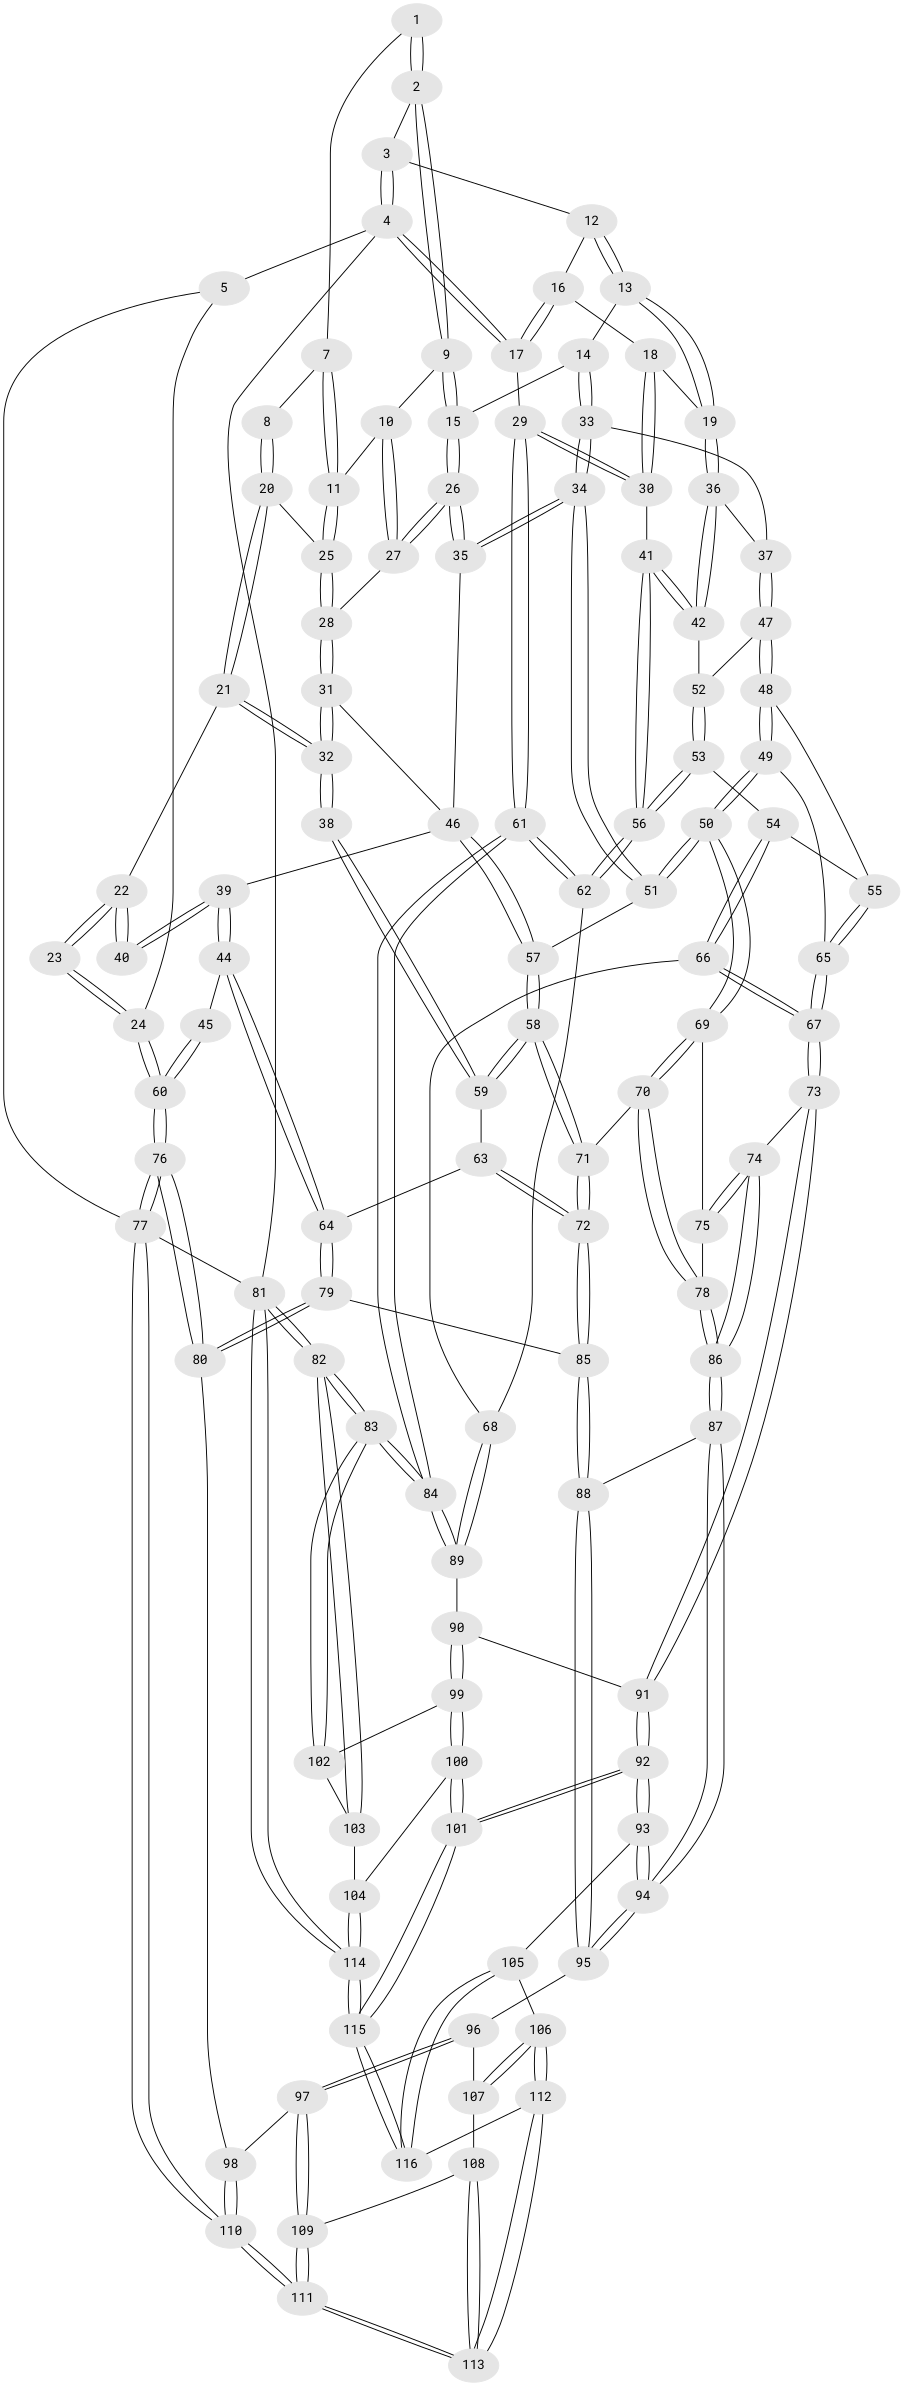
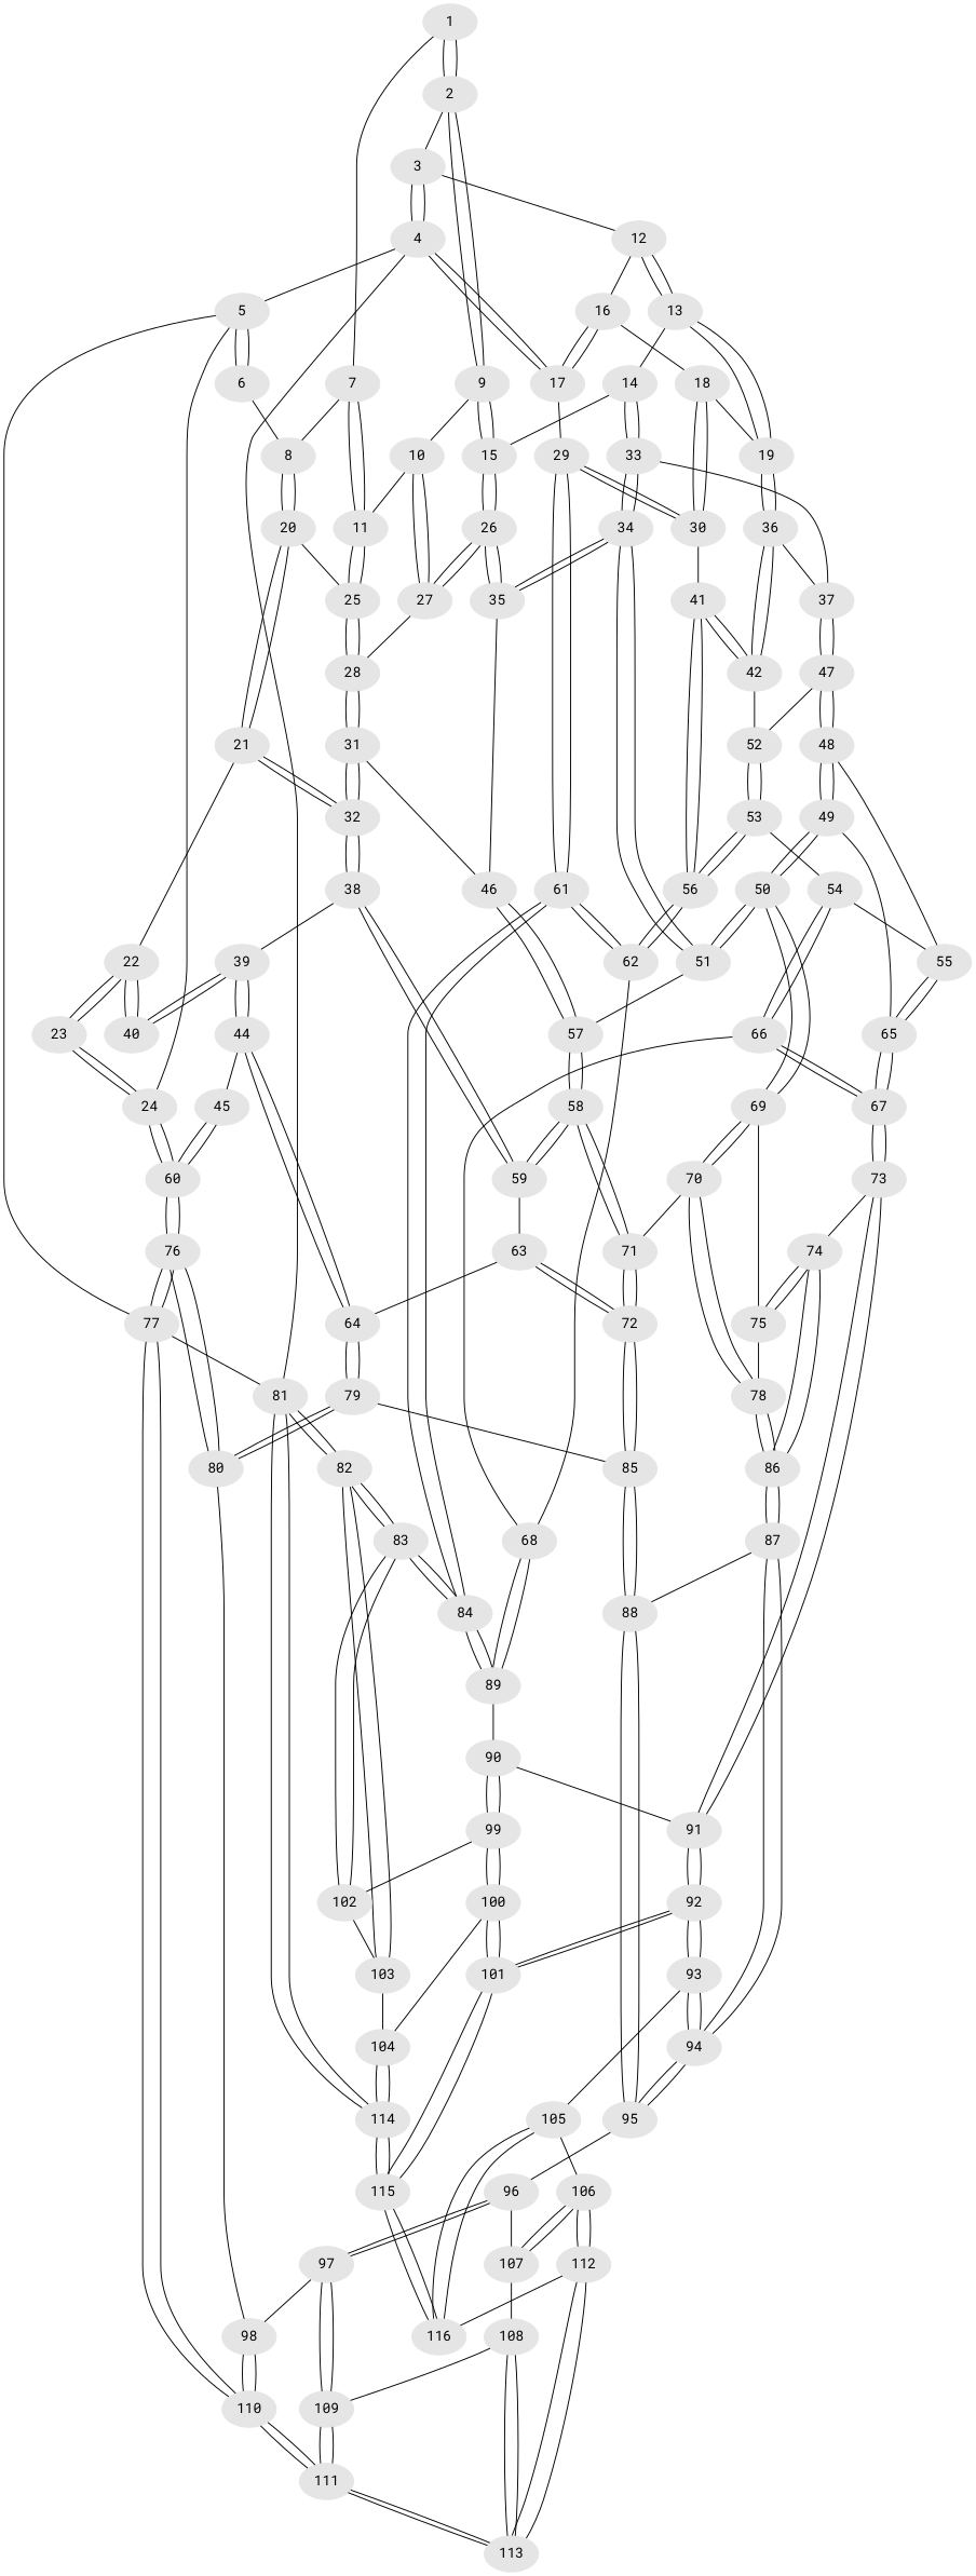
  graph {
    fontname="Roboto Mono"
    node [color=gray90 fontname="Roboto Mono" style=filled]
    edge [fontname="Roboto Mono"]
    1
    2
    7
    3
    9
    8
    11
    4
    12
    10
    15
    5
    17
    81
    13
    16
+   6
    24
    77
    29
    82
    114
    60
    110
    20
    25
    21
    27
    26
    28
    14
    19
    18
    33
    36
    34
    37
    35
    30
    61
    41
    42
    22
    32
    23
    40
    38
    76
    31
    46
    62
    84
    56
    57
    39
    59
    51
    47
    52
    48
    44
    63
    45
    64
    53
    79
    58
    49
    55
    50
    65
    69
    67
    70
    75
    54
    66
    68
    71
    72
    80
    89
    85
    73
    74
    91
    90
    78
    86
    88
    92
    87
    98
    111
    83
    103
    115
    102
    104
    95
    94
    96
    99
    100
    93
    101
    105
    106
    116
    97
    107
    109
    108
    112
    113
    1 -- 2
    1 -- 2
    1 -- 7
    2 -- 3
    2 -- 9
    2 -- 9
    7 -- 8
    7 -- 11
    7 -- 11
    3 -- 4
    3 -- 4
    3 -- 12
    9 -- 10
    9 -- 15
    9 -- 15
    8 -- 20
    8 -- 20
    11 -- 25
    11 -- 25
    4 -- 5
    4 -- 17
    4 -- 17
    4 -- 81
    12 -- 13
    12 -- 13
    12 -- 16
    10 -- 11
    10 -- 27
    10 -- 27
    15 -- 26
    15 -- 26
+   5 -- 6
+   5 -- 6
    5 -- 24
    5 -- 77
    17 -- 29
    81 -- 82
    81 -- 82
    81 -- 114
    81 -- 114
    13 -- 14
    13 -- 19
    13 -- 19
    16 -- 17
    16 -- 17
    16 -- 18
+   6 -- 8
    24 -- 60
    24 -- 60
    77 -- 81
    77 -- 110
    77 -- 110
    29 -- 30
    29 -- 30
    29 -- 61
    29 -- 61
    82 -- 83
    82 -- 83
    82 -- 103
    82 -- 103
    114 -- 115
    114 -- 115
    60 -- 76
    60 -- 76
    110 -- 111
    110 -- 111
    20 -- 25
    20 -- 21
    20 -- 21
    25 -- 28
    25 -- 28
    21 -- 22
    21 -- 32
    21 -- 32
    27 -- 28
    26 -- 27
    26 -- 27
    26 -- 35
    26 -- 35
    28 -- 31
    28 -- 31
    14 -- 15
    14 -- 33
    14 -- 33
    19 -- 36
    19 -- 36
    18 -- 19
    18 -- 30
    18 -- 30
    33 -- 34
    33 -- 34
    33 -- 37
    36 -- 37
    36 -- 42
    36 -- 42
    34 -- 35
    34 -- 35
    34 -- 51
    34 -- 51
    37 -- 47
    37 -- 47
    35 -- 46
    30 -- 41
    61 -- 62
    61 -- 62
    61 -- 84
    61 -- 84
    41 -- 42
    41 -- 42
    41 -- 56
    41 -- 56
    42 -- 52
    22 -- 23
    22 -- 23
    22 -- 40
    22 -- 40
    32 -- 38
    32 -- 38
    23 -- 24
    23 -- 24
-   46 -- 39
+   38 -- 39
    38 -- 59
    38 -- 59
    76 -- 77
    76 -- 77
    76 -- 80
    76 -- 80
    31 -- 32
    31 -- 32
    31 -- 46
    46 -- 57
    46 -- 57
    62 -- 68
    84 -- 89
    84 -- 89
    56 -- 62
    56 -- 62
    57 -- 58
    57 -- 58
    39 -- 40
    39 -- 40
    39 -- 44
    39 -- 44
    59 -- 63
    51 -- 57
    47 -- 52
    47 -- 48
    47 -- 48
    52 -- 53
    52 -- 53
    48 -- 49
    48 -- 49
    48 -- 55
    44 -- 45
    44 -- 64
    44 -- 64
    63 -- 64
    63 -- 72
    63 -- 72
    45 -- 60
    45 -- 60
    64 -- 79
    64 -- 79
    53 -- 56
    53 -- 56
    53 -- 54
    79 -- 80
    79 -- 80
    79 -- 85
    58 -- 59
    58 -- 59
    58 -- 71
    58 -- 71
    49 -- 50
    49 -- 50
    49 -- 65
    55 -- 65
    55 -- 65
    50 -- 51
    50 -- 51
    50 -- 69
    50 -- 69
    65 -- 67
    65 -- 67
    69 -- 70
    69 -- 70
    69 -- 75
    67 -- 73
    67 -- 73
    70 -- 71
    70 -- 78
    70 -- 78
    75 -- 78
    54 -- 55
    54 -- 66
    54 -- 66
    66 -- 67
    66 -- 67
    66 -- 68
    68 -- 89
    68 -- 89
    71 -- 72
    71 -- 72
    72 -- 85
    72 -- 85
    80 -- 98
    89 -- 90
    85 -- 88
    85 -- 88
    73 -- 74
    73 -- 91
    73 -- 91
    74 -- 75
    74 -- 75
    74 -- 86
    74 -- 86
    91 -- 92
    91 -- 92
    90 -- 91
    90 -- 99
    90 -- 99
    78 -- 86
    78 -- 86
    86 -- 87
    86 -- 87
    88 -- 95
    88 -- 95
    92 -- 93
    92 -- 93
    92 -- 101
    92 -- 101
    87 -- 88
    87 -- 94
    87 -- 94
    98 -- 110
    98 -- 110
    111 -- 113
    111 -- 113
    83 -- 84
    83 -- 84
    83 -- 102
    83 -- 102
    103 -- 104
    115 -- 116
    115 -- 116
    102 -- 103
    104 -- 114
    104 -- 114
    95 -- 96
    94 -- 95
    94 -- 95
    96 -- 97
    96 -- 97
    96 -- 107
    99 -- 102
    99 -- 100
    99 -- 100
    100 -- 104
    100 -- 101
    100 -- 101
    93 -- 94
    93 -- 94
    93 -- 105
    101 -- 115
    101 -- 115
    105 -- 106
    105 -- 116
    105 -- 116
    106 -- 107
    106 -- 107
    106 -- 112
    106 -- 112
    97 -- 98
    97 -- 109
    97 -- 109
    107 -- 108
    109 -- 111
    109 -- 111
    108 -- 109
    108 -- 113
    108 -- 113
    112 -- 116
    112 -- 113
    112 -- 113
  }
